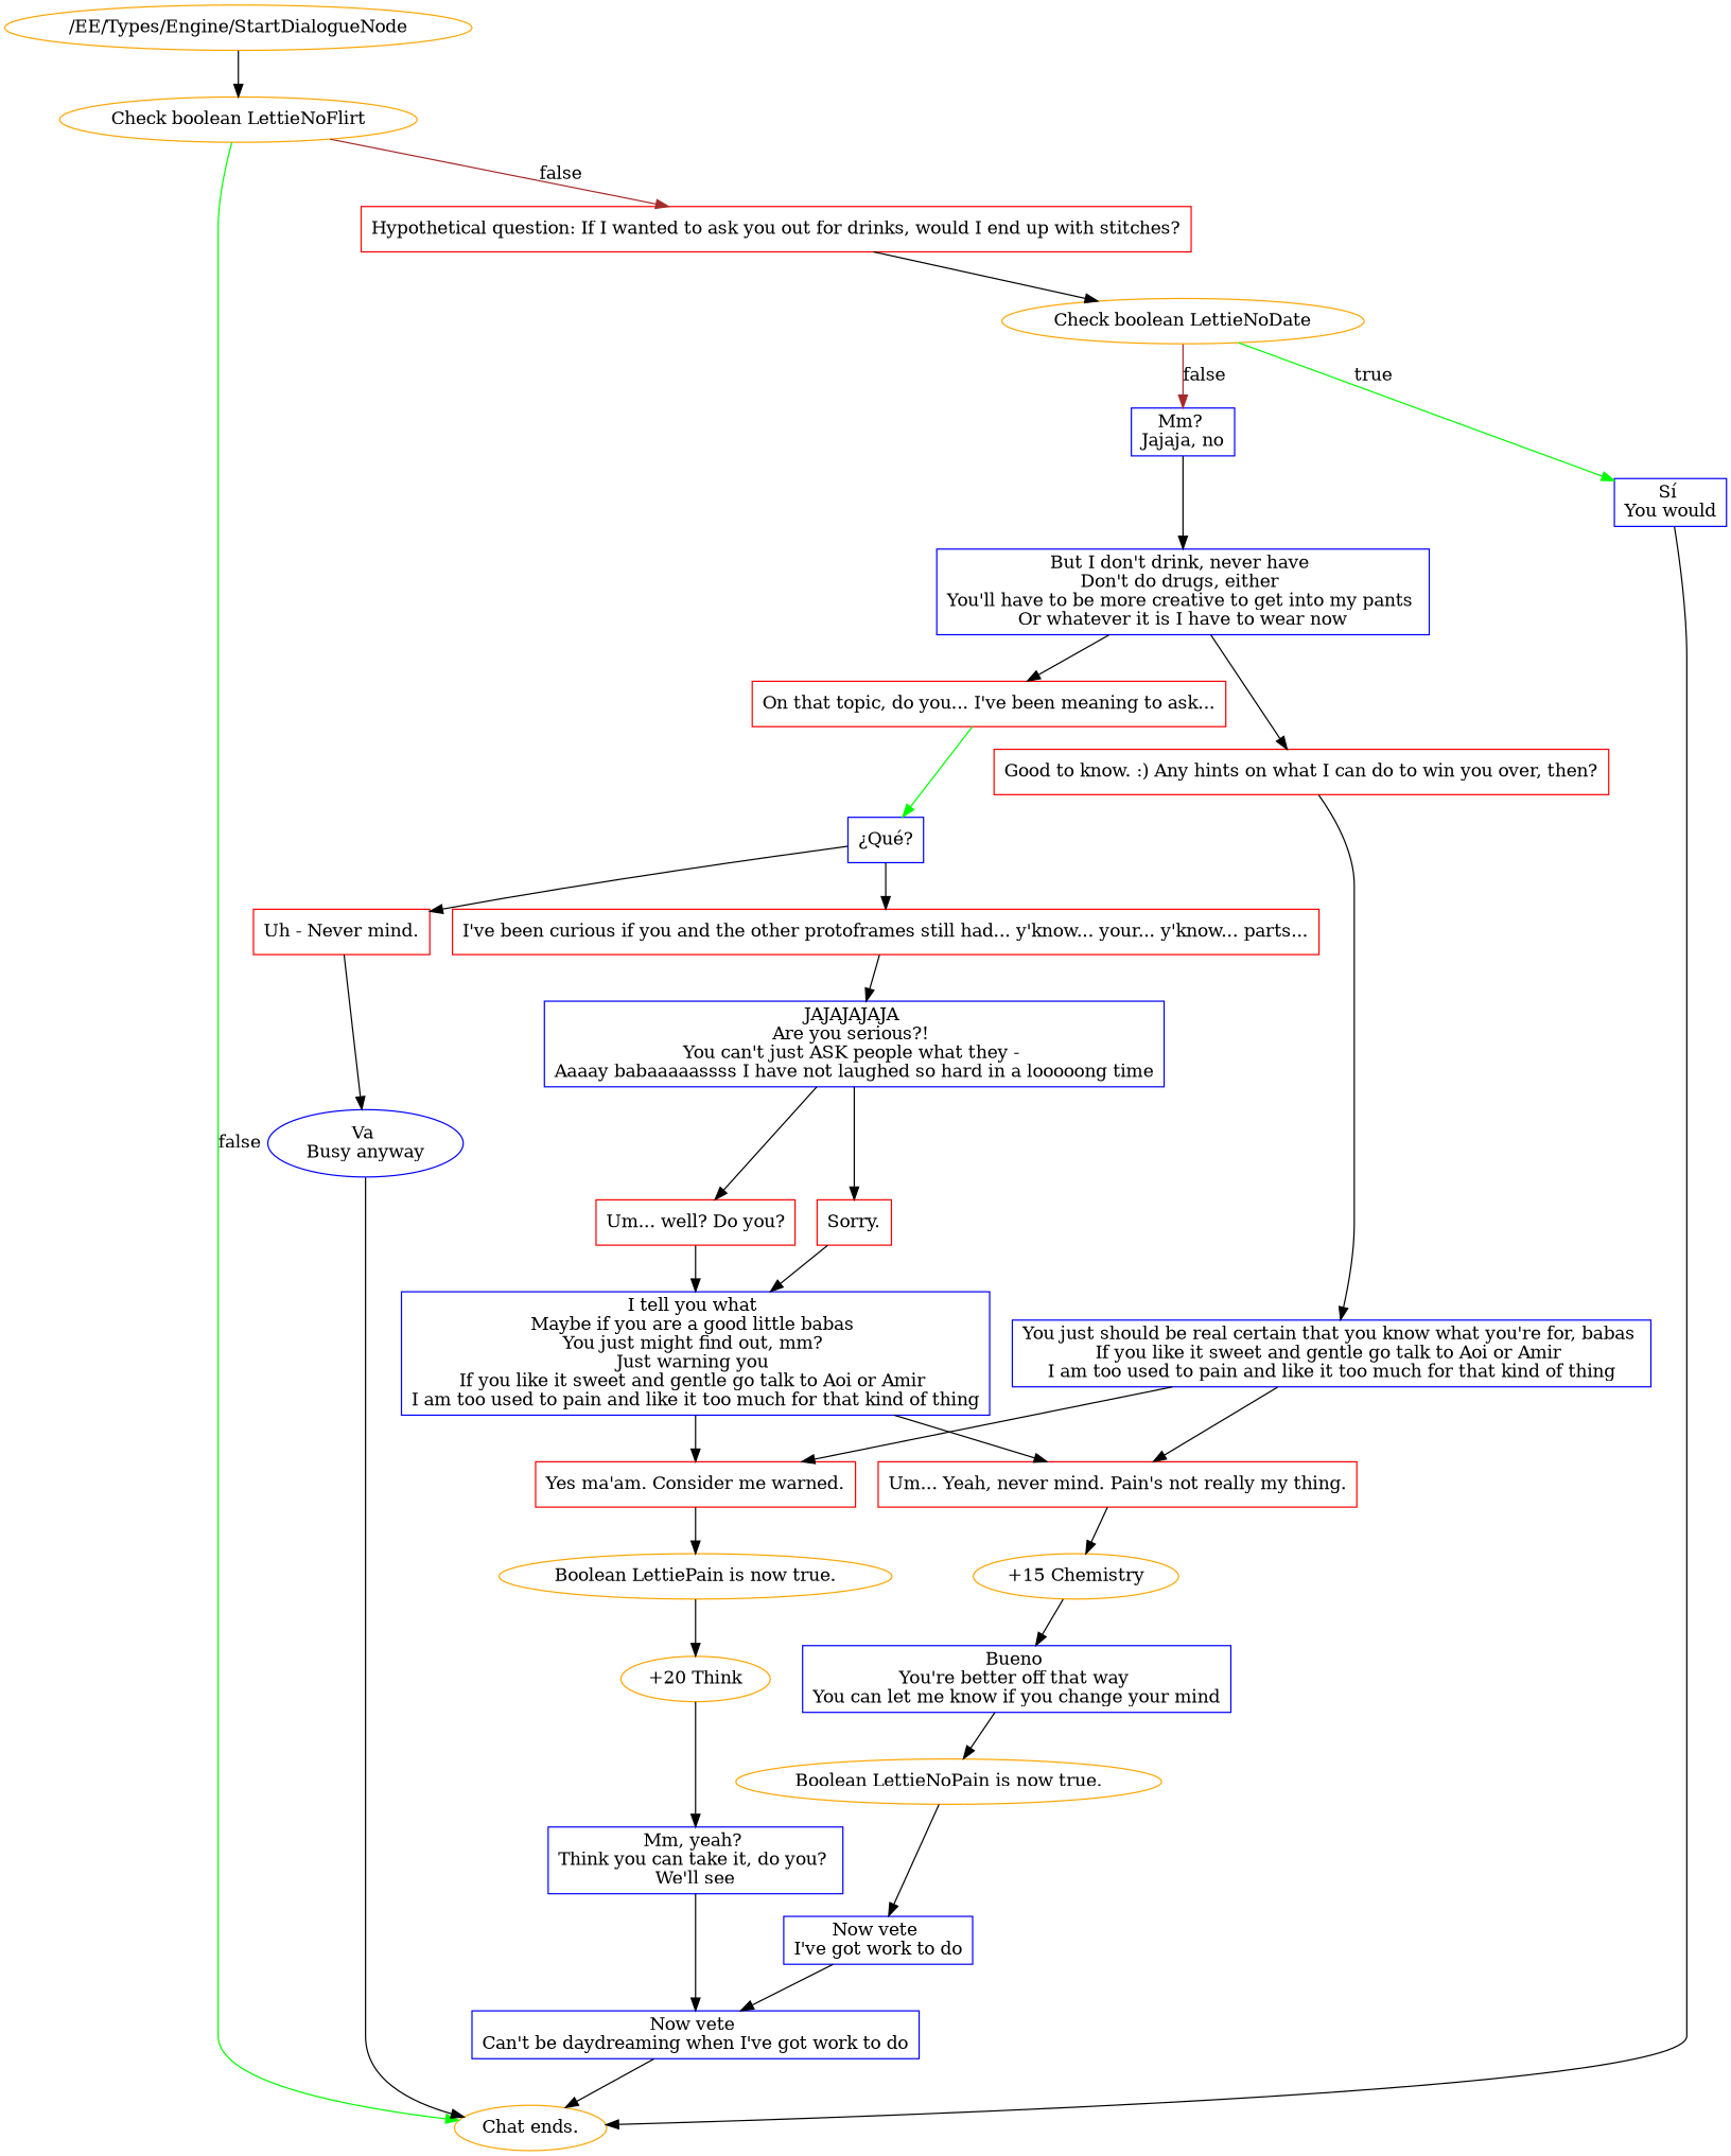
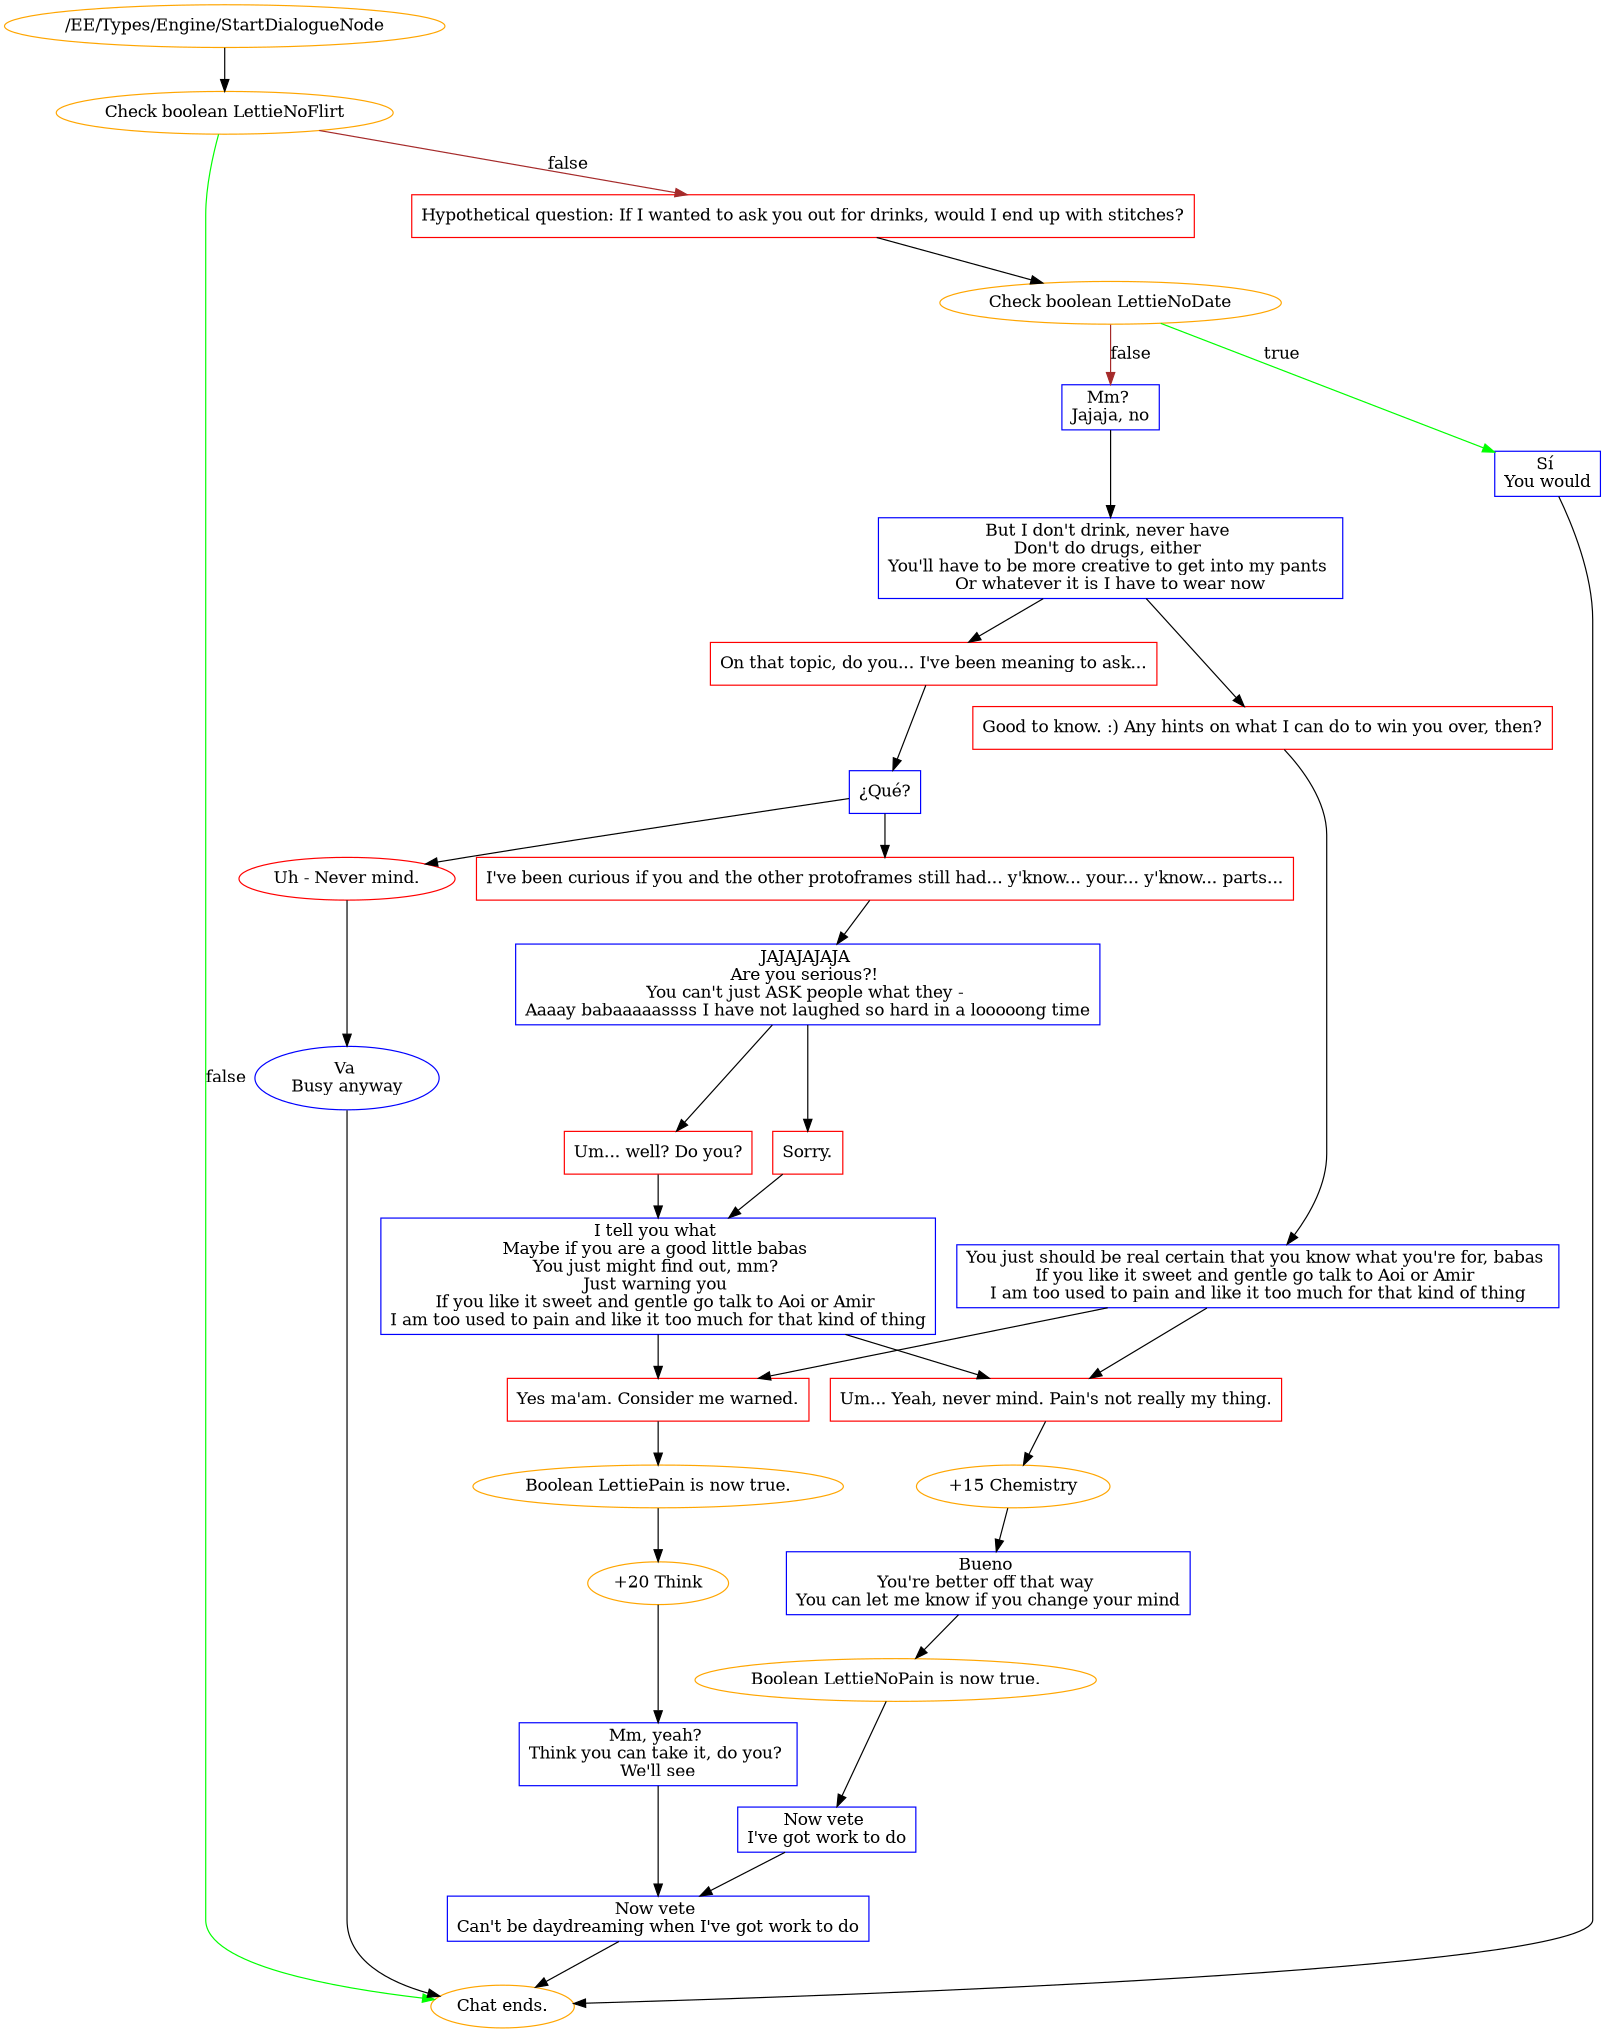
  digraph {
    node [color=blue shape=box]
    n1 [color=orange label="/EE/Types/Engine/StartDialogueNode" shape=""]
    n2 [color=orange label="Check boolean LettieNoFlirt" shape=""]
    "Chat ends." [color=orange shape=""]
    n4 [color=red label="Hypothetical question: If I wanted to ask you out for drinks, would I end up with stitches?"]
    n5 [color=orange label="Check boolean LettieNoDate" shape=""]
    n6 [label="Sí \nYou would"]
    n7 [label="Mm? \nJajaja, no"]
    n8 [label="But I don't drink, never have \nDon't do drugs, either \nYou'll have to be more creative to get into my pants \nOr whatever it is I have to wear now"]
    n9 [color=red label="Good to know. :) Any hints on what I can do to win you over, then?"]
    n10 [color=red label="On that topic, do you... I've been meaning to ask..."]
    n11 [label="You just should be real certain that you know what you're for, babas \nIf you like it sweet and gentle go talk to Aoi or Amir \nI am too used to pain and like it too much for that kind of thing"]
    n12 [label="¿Qué?"]
    n13 [color=red label="Yes ma'am. Consider me warned."]
    n14 [color=red label="Um... Yeah, never mind. Pain's not really my thing."]
    n15 [color=red label="I've been curious if you and the other protoframes still had... y'know... your... y'know... parts..."]
-   n16 [color=red label="Uh - Never mind."]
+   n16 [color=red label="Uh - Never mind." shape=ellipse]
    n17 [color=orange label="Boolean LettiePain is now true." shape=""]
    n18 [color=orange label="+15 Chemistry" shape=""]
    n19 [label="JAJAJAJAJA \nAre you serious?! \nYou can't just ASK people what they - \nAaaay babaaaaassss I have not laughed so hard in a looooong time"]
    n20 [label="Va \nBusy anyway" shape=ellipse]
    n21 [color=orange label="+20 Think" shape=""]
    n22 [label="Bueno \nYou're better off that way \nYou can let me know if you change your mind"]
    n23 [color=red label="Sorry."]
    n24 [color=red label="Um... well? Do you?"]
    n25 [label="Mm, yeah? \nThink you can take it, do you? \nWe'll see"]
    n26 [color=orange label="Boolean LettieNoPain is now true." shape=""]
    n27 [label="I tell you what \nMaybe if you are a good little babas \nYou just might find out, mm? \nJust warning you \nIf you like it sweet and gentle go talk to Aoi or Amir \nI am too used to pain and like it too much for that kind of thing"]
    n28 [label="Now vete \nCan't be daydreaming when I've got work to do"]
    n29 [label="Now vete \nI've got work to do"]
    n1 -> n2
    n2 -> "Chat ends." [color=green label=false]
    n2 -> n4 [color=brown label=false]
    n4 -> n5
    n5 -> n6 [color=green label=true]
    n5 -> n7 [color=brown label=false]
    n6 -> "Chat ends."
    n7 -> n8
    n8 -> n9
    n8 -> n10
    n9 -> n11
-   n10 -> n12 [color=green]
+   n10 -> n12
    n11 -> n13
    n11 -> n14
    n12 -> n15
    n12 -> n16
    n13 -> n17
    n14 -> n18
    n15 -> n19
    n16 -> n20
    n17 -> n21
    n18 -> n22
    n19 -> n23
    n19 -> n24
    n20 -> "Chat ends."
    n21 -> n25
    n22 -> n26
    n23 -> n27
    n24 -> n27
    n25 -> n28
    n26 -> n29
    n27 -> n13
    n27 -> n14
    n28 -> "Chat ends."
    n29 -> n28
  }
